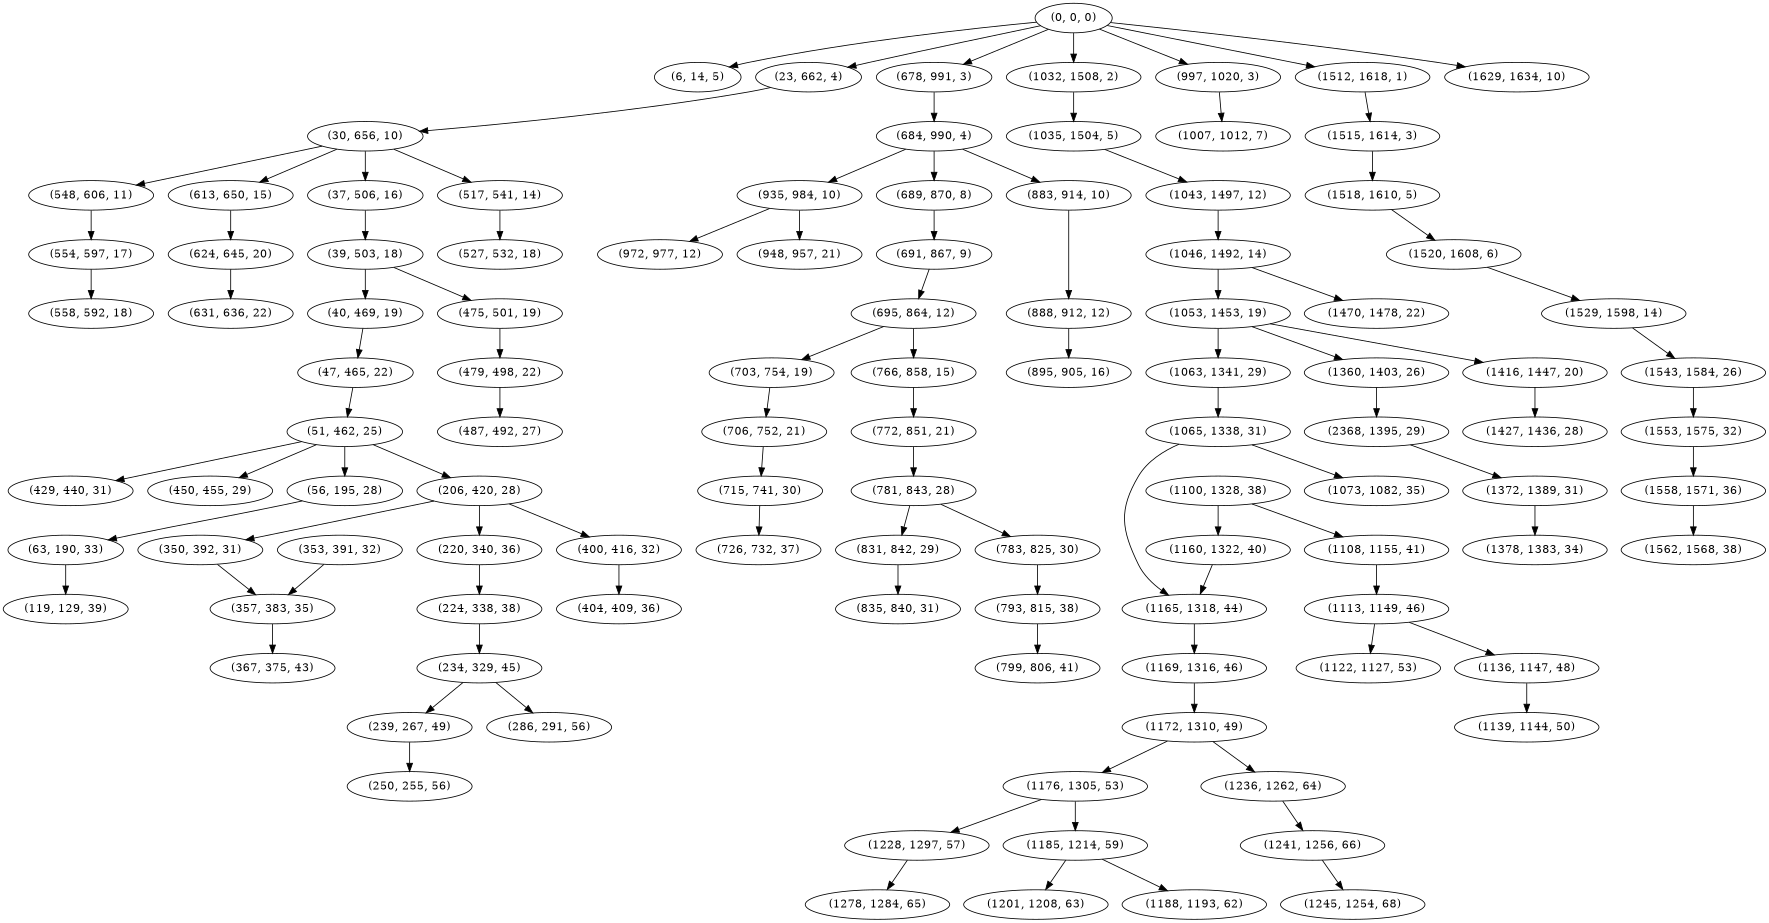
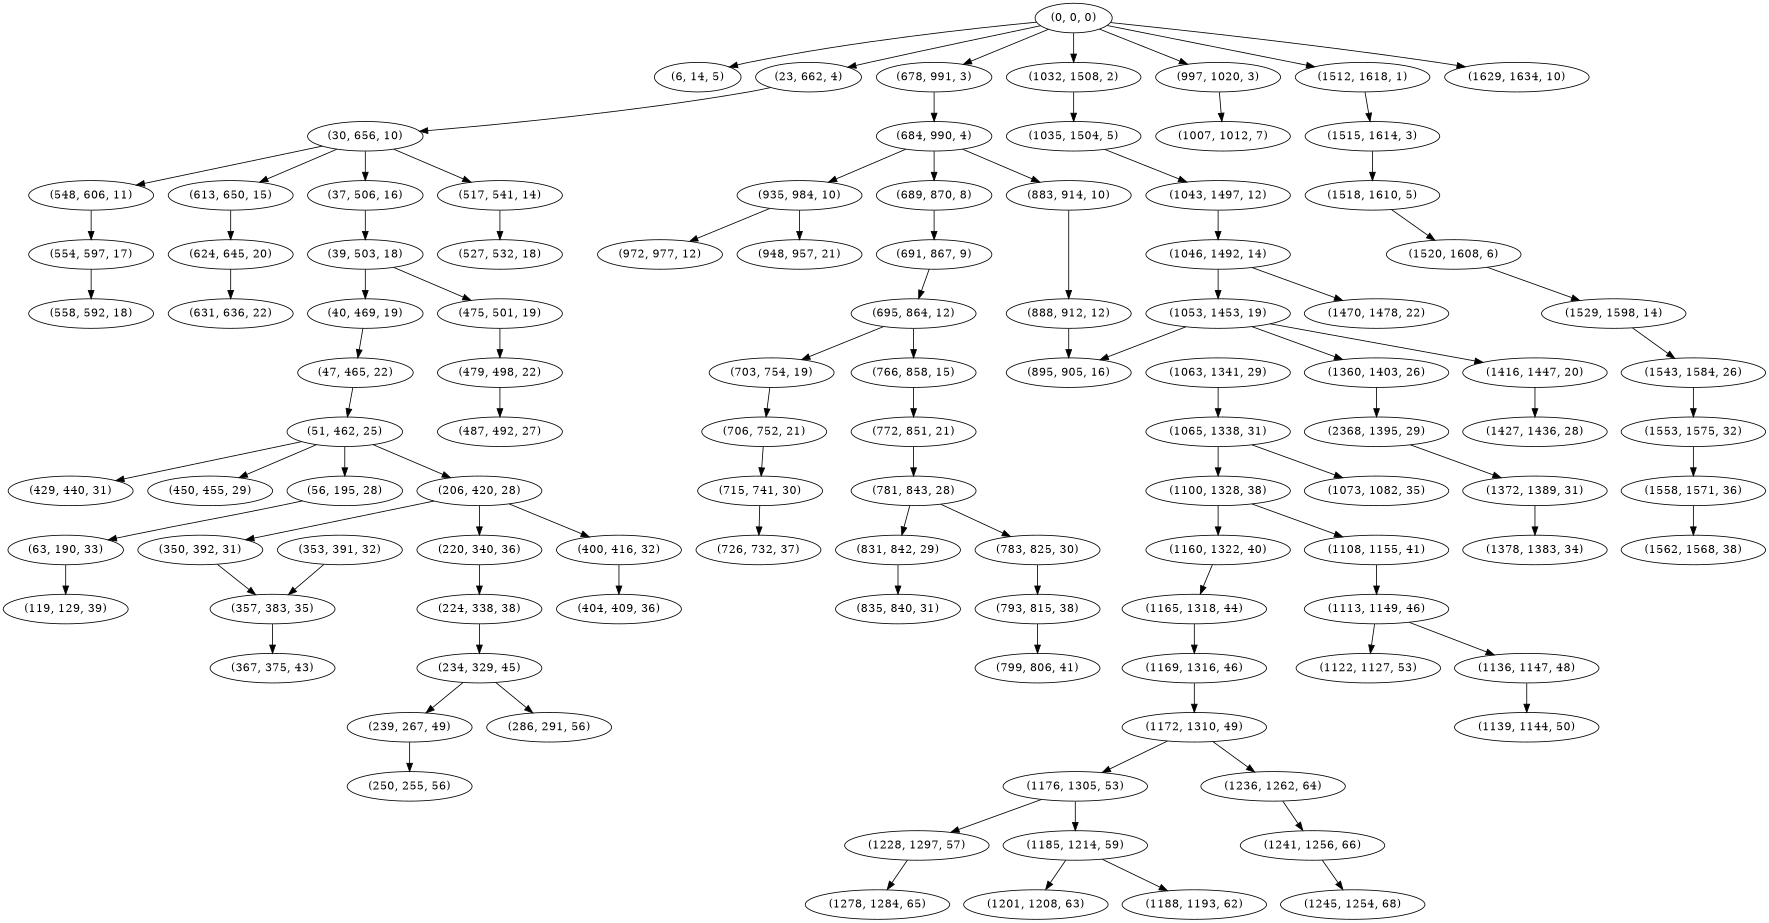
  digraph {
    "(0, 0, 0)"
    "(6, 14, 5)"
    "(23, 662, 4)"
    "(678, 991, 3)"
    "(997, 1020, 3)"
    "(1032, 1508, 2)"
    "(1512, 1618, 1)"
    "(1629, 1634, 10)"
    "(30, 656, 10)"
    "(684, 990, 4)"
    "(1007, 1012, 7)"
    "(1035, 1504, 5)"
    "(1515, 1614, 3)"
    "(37, 506, 16)"
    "(517, 541, 14)"
    "(548, 606, 11)"
    "(613, 650, 15)"
    "(39, 503, 18)"
    "(527, 532, 18)"
    "(554, 597, 17)"
    "(624, 645, 20)"
    "(40, 469, 19)"
    "(475, 501, 19)"
    "(47, 465, 22)"
    "(479, 498, 22)"
    "(51, 462, 25)"
    "(56, 195, 28)"
    "(206, 420, 28)"
    "(429, 440, 31)"
    "(450, 455, 29)"
    "(63, 190, 33)"
    "(220, 340, 36)"
    "(350, 392, 31)"
    "(400, 416, 32)"
    "(119, 129, 39)"
    "(224, 338, 38)"
    "(357, 383, 35)"
    "(404, 409, 36)"
    "(234, 329, 45)"
    "(239, 267, 49)"
    "(286, 291, 56)"
    "(250, 255, 56)"
    "(353, 391, 32)"
    "(367, 375, 43)"
    "(487, 492, 27)"
    "(558, 592, 18)"
    "(631, 636, 22)"
    "(689, 870, 8)"
    "(883, 914, 10)"
    "(935, 984, 10)"
    "(691, 867, 9)"
    "(888, 912, 12)"
    "(948, 957, 21)"
    "(972, 977, 12)"
    "(695, 864, 12)"
    "(703, 754, 19)"
    "(766, 858, 15)"
    "(706, 752, 21)"
    "(772, 851, 21)"
    "(715, 741, 30)"
    "(726, 732, 37)"
    "(781, 843, 28)"
    "(783, 825, 30)"
    "(831, 842, 29)"
    "(793, 815, 38)"
    "(835, 840, 31)"
    "(799, 806, 41)"
    "(895, 905, 16)"
    "(1043, 1497, 12)"
    "(1046, 1492, 14)"
    "(1053, 1453, 19)"
    "(1470, 1478, 22)"
    "(1063, 1341, 29)"
    "(1360, 1403, 26)"
    "(1416, 1447, 20)"
    "(1065, 1338, 31)"
    n77 [label="(2368, 1395, 29)"]
    "(1427, 1436, 28)"
    "(1073, 1082, 35)"
    "(1100, 1328, 38)"
    "(1108, 1155, 41)"
    "(1160, 1322, 40)"
    "(1113, 1149, 46)"
    "(1165, 1318, 44)"
    "(1122, 1127, 53)"
    "(1136, 1147, 48)"
    "(1139, 1144, 50)"
    "(1169, 1316, 46)"
    "(1172, 1310, 49)"
    "(1176, 1305, 53)"
    "(1236, 1262, 64)"
    "(1185, 1214, 59)"
    "(1228, 1297, 57)"
    "(1188, 1193, 62)"
    "(1201, 1208, 63)"
    "(1278, 1284, 65)"
    "(1241, 1256, 66)"
    "(1245, 1254, 68)"
    "(1372, 1389, 31)"
    "(1378, 1383, 34)"
    "(1518, 1610, 5)"
    "(1520, 1608, 6)"
    "(1529, 1598, 14)"
    "(1543, 1584, 26)"
    "(1553, 1575, 32)"
    "(1558, 1571, 36)"
    "(1562, 1568, 38)"
    "(0, 0, 0)" -> "(6, 14, 5)"
    "(0, 0, 0)" -> "(23, 662, 4)"
    "(0, 0, 0)" -> "(678, 991, 3)"
    "(0, 0, 0)" -> "(997, 1020, 3)"
    "(0, 0, 0)" -> "(1032, 1508, 2)"
    "(0, 0, 0)" -> "(1512, 1618, 1)"
    "(0, 0, 0)" -> "(1629, 1634, 10)"
    "(23, 662, 4)" -> "(30, 656, 10)"
    "(678, 991, 3)" -> "(684, 990, 4)"
    "(997, 1020, 3)" -> "(1007, 1012, 7)"
    "(1032, 1508, 2)" -> "(1035, 1504, 5)"
    "(1512, 1618, 1)" -> "(1515, 1614, 3)"
    "(30, 656, 10)" -> "(37, 506, 16)"
    "(30, 656, 10)" -> "(517, 541, 14)"
    "(30, 656, 10)" -> "(548, 606, 11)"
    "(30, 656, 10)" -> "(613, 650, 15)"
    "(684, 990, 4)" -> "(689, 870, 8)"
    "(684, 990, 4)" -> "(883, 914, 10)"
    "(684, 990, 4)" -> "(935, 984, 10)"
    "(1035, 1504, 5)" -> "(1043, 1497, 12)"
    "(1515, 1614, 3)" -> "(1518, 1610, 5)"
    "(37, 506, 16)" -> "(39, 503, 18)"
    "(517, 541, 14)" -> "(527, 532, 18)"
    "(548, 606, 11)" -> "(554, 597, 17)"
    "(613, 650, 15)" -> "(624, 645, 20)"
    "(39, 503, 18)" -> "(40, 469, 19)"
    "(39, 503, 18)" -> "(475, 501, 19)"
    "(554, 597, 17)" -> "(558, 592, 18)"
    "(624, 645, 20)" -> "(631, 636, 22)"
    "(40, 469, 19)" -> "(47, 465, 22)"
    "(475, 501, 19)" -> "(479, 498, 22)"
    "(47, 465, 22)" -> "(51, 462, 25)"
    "(479, 498, 22)" -> "(487, 492, 27)"
    "(51, 462, 25)" -> "(56, 195, 28)"
    "(51, 462, 25)" -> "(206, 420, 28)"
    "(51, 462, 25)" -> "(429, 440, 31)"
    "(51, 462, 25)" -> "(450, 455, 29)"
    "(56, 195, 28)" -> "(63, 190, 33)"
    "(206, 420, 28)" -> "(220, 340, 36)"
    "(206, 420, 28)" -> "(350, 392, 31)"
    "(206, 420, 28)" -> "(400, 416, 32)"
    "(63, 190, 33)" -> "(119, 129, 39)"
    "(220, 340, 36)" -> "(224, 338, 38)"
    "(350, 392, 31)" -> "(357, 383, 35)"
    "(400, 416, 32)" -> "(404, 409, 36)"
    "(224, 338, 38)" -> "(234, 329, 45)"
    "(357, 383, 35)" -> "(367, 375, 43)"
    "(234, 329, 45)" -> "(239, 267, 49)"
    "(234, 329, 45)" -> "(286, 291, 56)"
    "(239, 267, 49)" -> "(250, 255, 56)"
    "(353, 391, 32)" -> "(357, 383, 35)"
    "(689, 870, 8)" -> "(691, 867, 9)"
    "(883, 914, 10)" -> "(888, 912, 12)"
    "(935, 984, 10)" -> "(948, 957, 21)"
    "(935, 984, 10)" -> "(972, 977, 12)"
    "(691, 867, 9)" -> "(695, 864, 12)"
    "(888, 912, 12)" -> "(895, 905, 16)"
    "(695, 864, 12)" -> "(703, 754, 19)"
    "(695, 864, 12)" -> "(766, 858, 15)"
    "(703, 754, 19)" -> "(706, 752, 21)"
    "(766, 858, 15)" -> "(772, 851, 21)"
    "(706, 752, 21)" -> "(715, 741, 30)"
    "(772, 851, 21)" -> "(781, 843, 28)"
    "(715, 741, 30)" -> "(726, 732, 37)"
    "(781, 843, 28)" -> "(783, 825, 30)"
    "(781, 843, 28)" -> "(831, 842, 29)"
    "(783, 825, 30)" -> "(793, 815, 38)"
    "(831, 842, 29)" -> "(835, 840, 31)"
    "(793, 815, 38)" -> "(799, 806, 41)"
    "(1043, 1497, 12)" -> "(1046, 1492, 14)"
    "(1046, 1492, 14)" -> "(1053, 1453, 19)"
    "(1046, 1492, 14)" -> "(1470, 1478, 22)"
-   "(1053, 1453, 19)" -> "(1063, 1341, 29)"
+   "(1053, 1453, 19)" -> "(895, 905, 16)"
    "(1053, 1453, 19)" -> "(1360, 1403, 26)"
    "(1053, 1453, 19)" -> "(1416, 1447, 20)"
    "(1063, 1341, 29)" -> "(1065, 1338, 31)"
    "(1360, 1403, 26)" -> n77
    "(1416, 1447, 20)" -> "(1427, 1436, 28)"
    "(1065, 1338, 31)" -> "(1073, 1082, 35)"
-   "(1065, 1338, 31)" -> "(1165, 1318, 44)"
+   "(1065, 1338, 31)" -> "(1100, 1328, 38)"
    n77 -> "(1372, 1389, 31)"
    "(1100, 1328, 38)" -> "(1108, 1155, 41)"
    "(1100, 1328, 38)" -> "(1160, 1322, 40)"
    "(1108, 1155, 41)" -> "(1113, 1149, 46)"
    "(1160, 1322, 40)" -> "(1165, 1318, 44)"
    "(1113, 1149, 46)" -> "(1122, 1127, 53)"
    "(1113, 1149, 46)" -> "(1136, 1147, 48)"
    "(1165, 1318, 44)" -> "(1169, 1316, 46)"
    "(1136, 1147, 48)" -> "(1139, 1144, 50)"
    "(1169, 1316, 46)" -> "(1172, 1310, 49)"
    "(1172, 1310, 49)" -> "(1176, 1305, 53)"
    "(1172, 1310, 49)" -> "(1236, 1262, 64)"
    "(1176, 1305, 53)" -> "(1185, 1214, 59)"
    "(1176, 1305, 53)" -> "(1228, 1297, 57)"
    "(1236, 1262, 64)" -> "(1241, 1256, 66)"
    "(1185, 1214, 59)" -> "(1188, 1193, 62)"
    "(1185, 1214, 59)" -> "(1201, 1208, 63)"
    "(1228, 1297, 57)" -> "(1278, 1284, 65)"
    "(1241, 1256, 66)" -> "(1245, 1254, 68)"
    "(1372, 1389, 31)" -> "(1378, 1383, 34)"
    "(1518, 1610, 5)" -> "(1520, 1608, 6)"
    "(1520, 1608, 6)" -> "(1529, 1598, 14)"
    "(1529, 1598, 14)" -> "(1543, 1584, 26)"
    "(1543, 1584, 26)" -> "(1553, 1575, 32)"
    "(1553, 1575, 32)" -> "(1558, 1571, 36)"
    "(1558, 1571, 36)" -> "(1562, 1568, 38)"
  }
